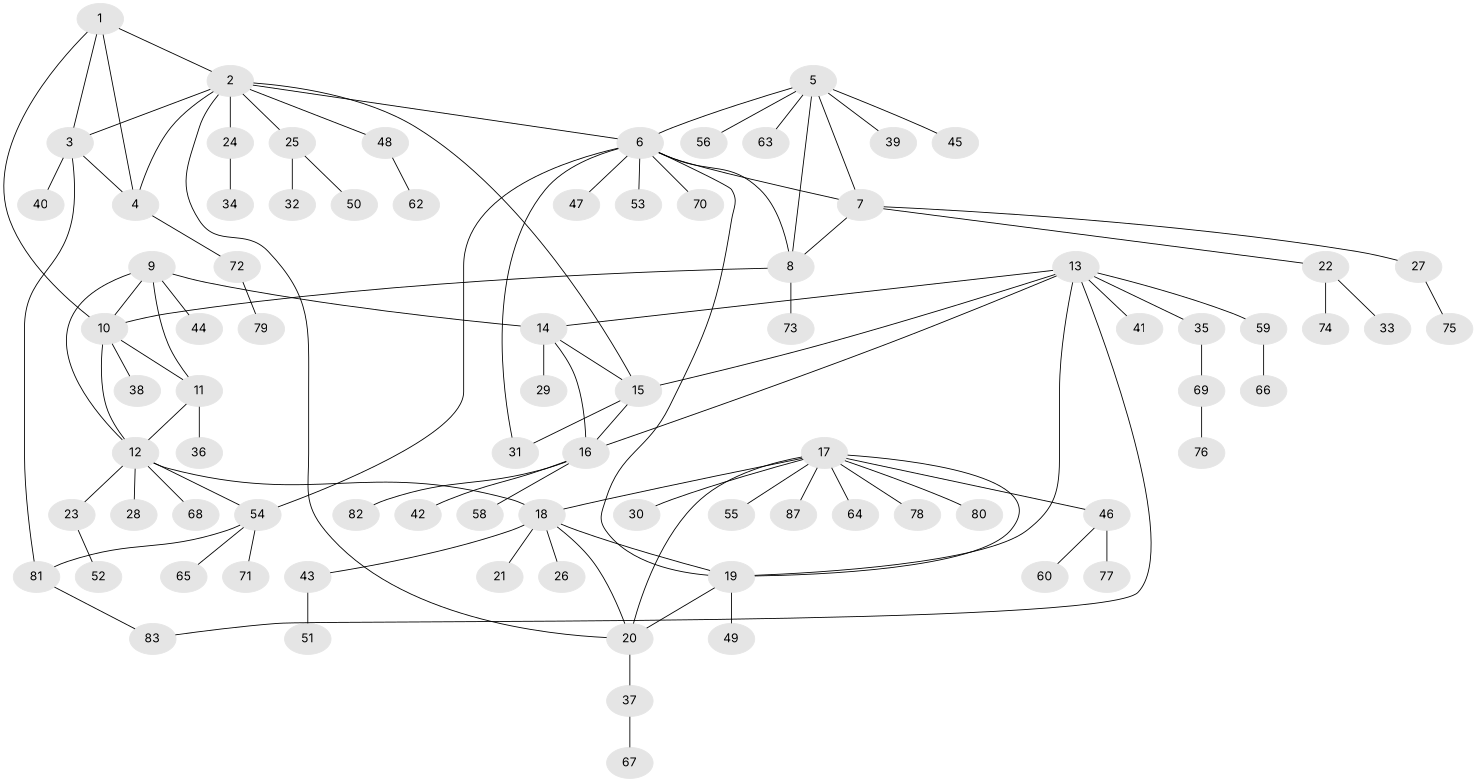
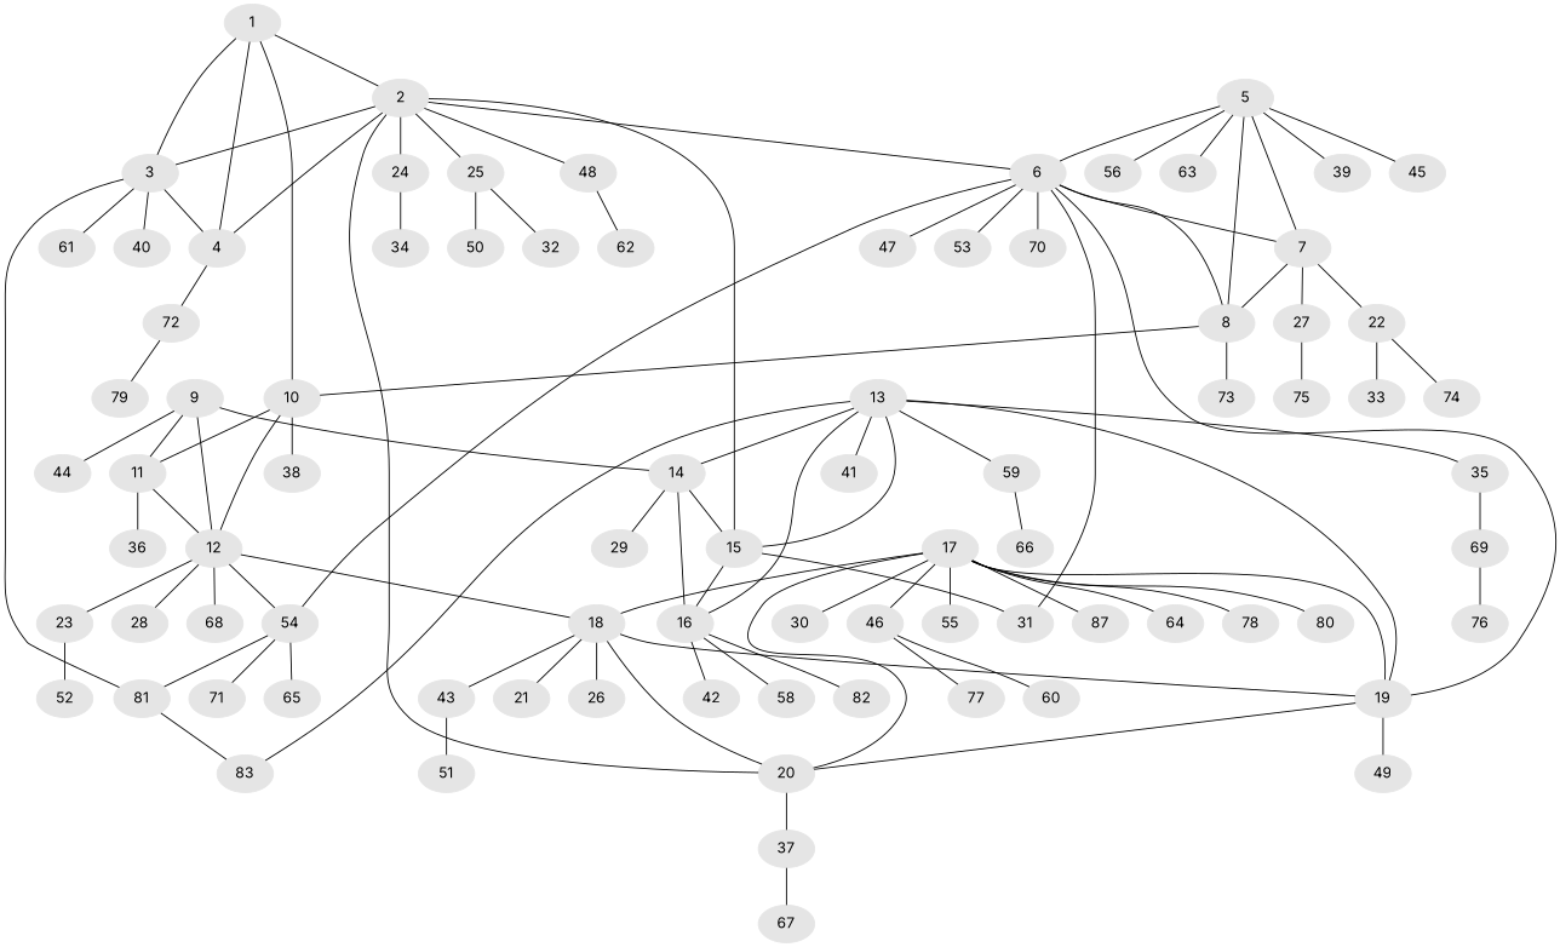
  graph {
    fontname=Inter
    node [color=gray90 fontname=Inter style=filled]
    edge [fontname=Inter]
    1
    2
    3
    4
    10
    6
    15
    20
    24
    25
    48
    40
+   61
    81
    72
    11
    12
    38
    7
    8
    19
    31
    47
    53
    54
    70
    16
    37
    34
    32
    50
    62
    83
    79
    5
    39
    45
    56
    63
    22
    27
    73
    14
    29
    49
    65
    71
    33
    74
    75
    9
    44
    36
    18
    23
    28
    68
    21
    26
    43
    52
    13
    35
    41
    59
    42
    58
    82
    69
    66
    17
    30
    46
    55
    n75 [label=87]
    64
    78
    80
    60
    77
    51
    67
    76
    1 -- 2
    1 -- 3
    1 -- 4
    1 -- 10
    2 -- 3
    2 -- 4
    2 -- 6
    2 -- 15
    2 -- 20
    2 -- 24
    2 -- 25
    2 -- 48
    3 -- 4
    3 -- 40
+   3 -- 61
    3 -- 81
    4 -- 72
    10 -- 11
    10 -- 12
    10 -- 38
    6 -- 7
    6 -- 8
    6 -- 19
    6 -- 31
    6 -- 47
    6 -- 53
    6 -- 54
    6 -- 70
    15 -- 31
    15 -- 16
    20 -- 37
    24 -- 34
    25 -- 32
    25 -- 50
    48 -- 62
    81 -- 83
    72 -- 79
    11 -- 12
    11 -- 36
    12 -- 54
    12 -- 18
    12 -- 23
    12 -- 28
    12 -- 68
    7 -- 8
    7 -- 22
    7 -- 27
    8 -- 10
    8 -- 73
    19 -- 20
    19 -- 49
    54 -- 81
    54 -- 65
    54 -- 71
    16 -- 42
    16 -- 58
    16 -- 82
    37 -- 67
    5 -- 6
    5 -- 7
    5 -- 8
    5 -- 39
    5 -- 45
    5 -- 56
    5 -- 63
    22 -- 33
    22 -- 74
    27 -- 75
    14 -- 15
    14 -- 16
    14 -- 29
-   9 -- 10
    9 -- 11
    9 -- 12
    9 -- 14
    9 -- 44
    18 -- 20
    18 -- 19
    18 -- 21
    18 -- 26
    18 -- 43
    23 -- 52
    43 -- 51
    13 -- 15
    13 -- 19
    13 -- 16
    13 -- 83
    13 -- 14
    13 -- 35
    13 -- 41
    13 -- 59
    35 -- 69
    59 -- 66
    69 -- 76
    17 -- 20
    17 -- 19
    17 -- 18
    17 -- 30
    17 -- 46
    17 -- 55
    17 -- n75
    17 -- 64
    17 -- 78
    17 -- 80
    46 -- 60
    46 -- 77
  }
